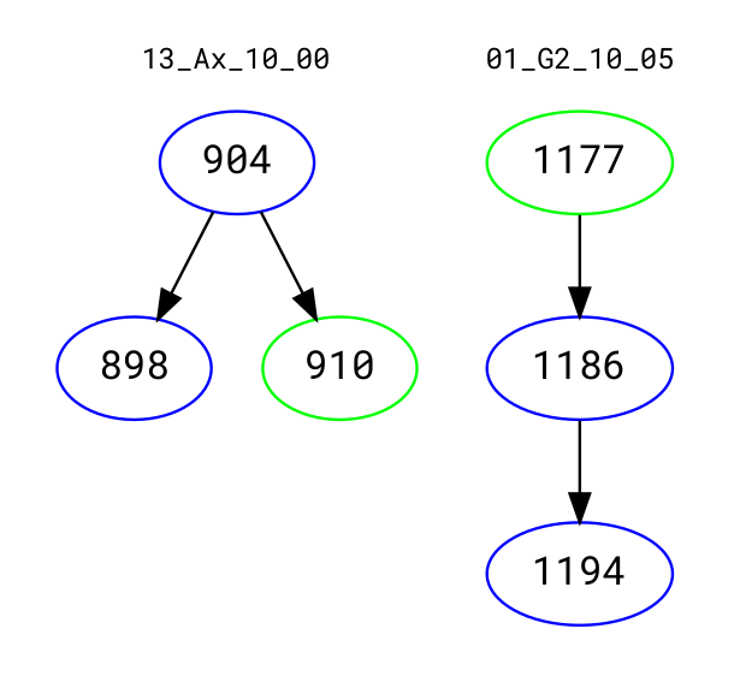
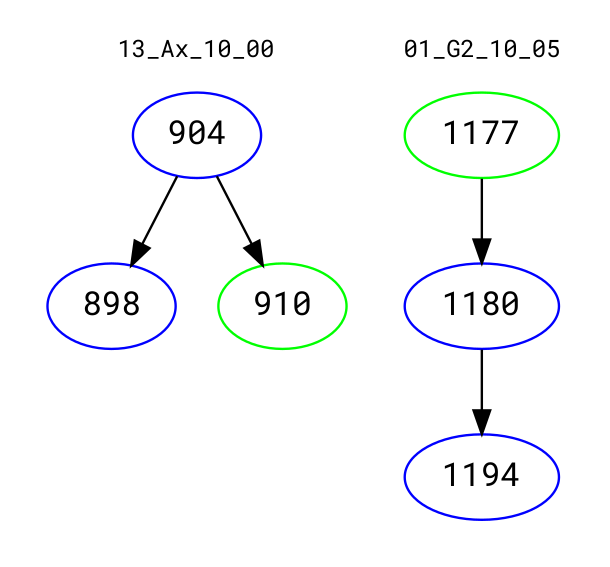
  digraph {
    fontname="Roboto Mono"
    node [color=blue fontname="Roboto Mono"]
    edge [color=black fontname="Roboto Mono"]
    n1 [label=904]
    n2 [label=898]
    n3 [color=green label=910]
-   n4 [label=1186]
+   n4 [label=1180]
    n5 [label=1194]
    n6 [color=green label=1177]
    subgraph cluster_1 {
      color=white
      fontsize=10
      label="13_Ax_10_00"
      n1
      n2
      n3
    }
    subgraph cluster_2 {
      color=white
      fontsize=10
      label="01_G2_10_05"
      n4
      n5
      n6
    }
    n1 -> n2
    n1 -> n3
    n4 -> n5
    n6 -> n4
  }
